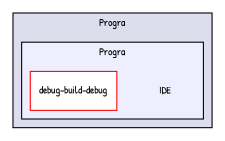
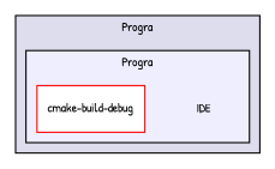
  digraph {
    compound=true
    fontname="Patrick Hand"
    node [fontname="Patrick Hand" fontsize=10]
    n1 [label=IDE shape=plaintext]
-   n2 [color=red fillcolor=white label="debug-build-debug" shape=box style=filled]
+   n2 [color=red fillcolor=white label="cmake-build-debug" shape=box style=filled]
    subgraph cluster_1 {
      bgcolor="#ddddee"
      fontsize=10
      label=Progra
      pencolor=black
      subgraph cluster_2 {
        bgcolor="#eeeeff"
        fontsize=10
        pencolor=black
        n1
        n2
      }
    }
  }
